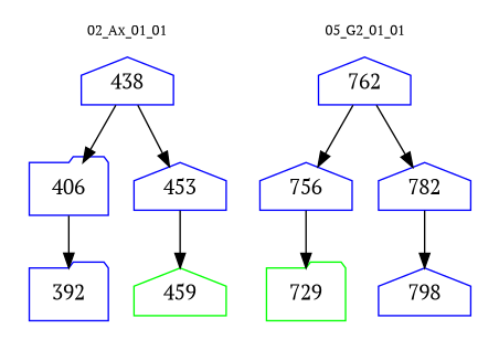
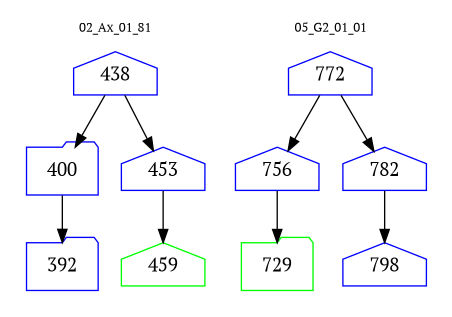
  digraph {
    fontname="PT Serif"
    node [color=blue fontname="PT Serif" shape=house]
    edge [color=black fontname="PT Serif"]
    n1 [label=438]
-   n2 [label=406 shape=folder]
+   n2 [label=400 shape=folder]
    n3 [label=453]
    n4 [label=392 shape=folder]
    n5 [color=green label=459]
-   n6 [label=762]
+   n6 [label=772]
    n7 [label=756]
    n8 [label=782]
    n9 [color=green label=729 shape=folder]
    n10 [label=798]
    subgraph cluster_1 {
      color=white
      fontsize=10
-     label="02_Ax_01_01"
+     label="02_Ax_01_81"
      n1
      n2
      n3
      n4
      n5
    }
    subgraph cluster_2 {
      color=white
      fontsize=10
      label="05_G2_01_01"
      n6
      n7
      n8
      n9
      n10
    }
    n1 -> n2
    n1 -> n3
    n2 -> n4
    n3 -> n5
    n6 -> n7
    n6 -> n8
    n7 -> n9
    n8 -> n10
  }
